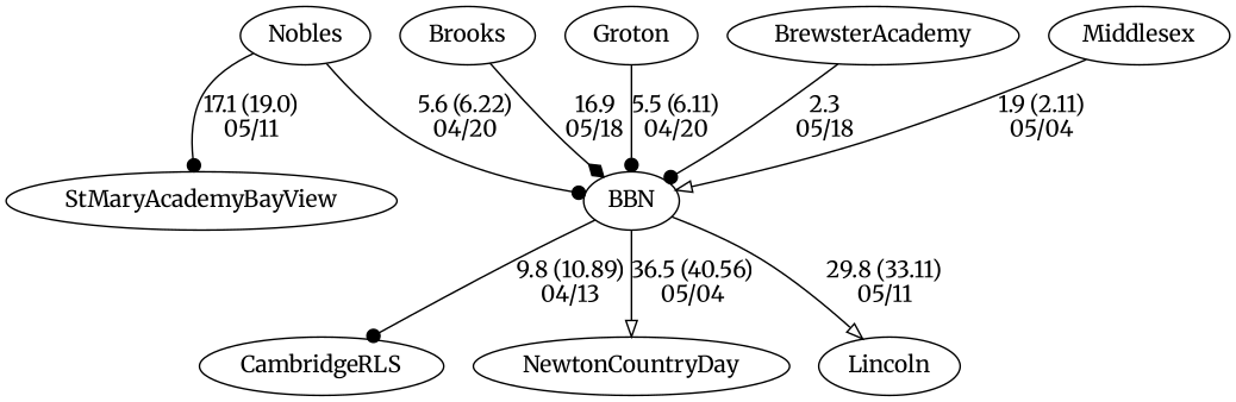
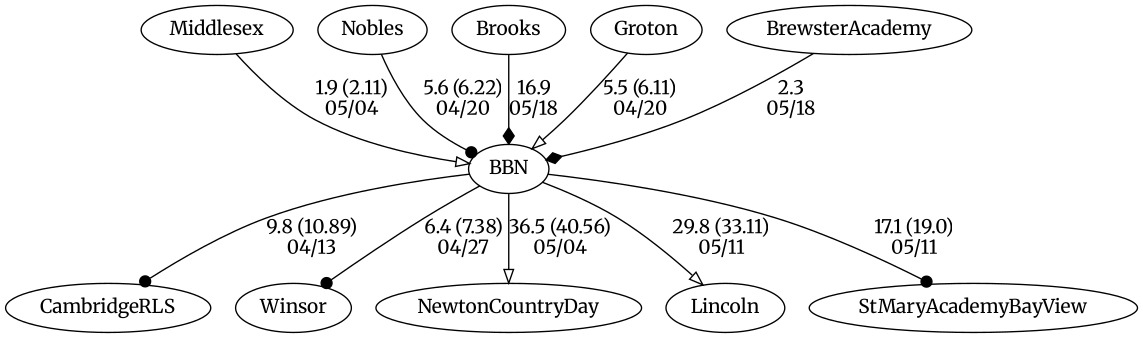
  digraph {
    fontname=Merriweather
    node [fontname=Merriweather]
    edge [arrowhead=dot fontname=Merriweather random=random weight=95]
    Middlesex
    BBN
    Nobles
    CambridgeRLS
+   Winsor
    NewtonCountryDay
    Lincoln
    StMaryAcademyBayView
    Brooks
    Groton
    BrewsterAcademy
    Middlesex -> BBN [arrowhead=onormal label="1.9 (2.11)\n05/04" weight=99]
    BBN -> CambridgeRLS [label="9.8 (10.89)\n04/13" weight=91]
+   BBN -> Winsor [label="6.4 (7.38)\n04/27" weight=94]
    BBN -> NewtonCountryDay [arrowhead=onormal label="36.5 (40.56)\n05/04" weight=64]
    BBN -> Lincoln [arrowhead=onormal label="29.8 (33.11)\n05/11" weight=71]
-   Nobles -> StMaryAcademyBayView [label="17.1 (19.0)\n05/11" weight=83]
+   BBN -> StMaryAcademyBayView [label="17.1 (19.0)\n05/11" weight=83]
    Nobles -> BBN [label="5.6 (6.22)\n04/20"]
    Brooks -> BBN [arrowhead=diamond label="16.9\n05/18" weight=84]
-   Groton -> BBN [label="5.5 (6.11)\n04/20"]
-   BrewsterAcademy -> BBN [label="2.3\n05/18" weight=98]
+   Groton -> BBN [arrowhead=onormal label="5.5 (6.11)\n04/20"]
+   BrewsterAcademy -> BBN [arrowhead=diamond label="2.3\n05/18" weight=98]
  }
